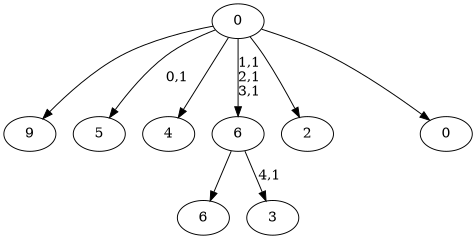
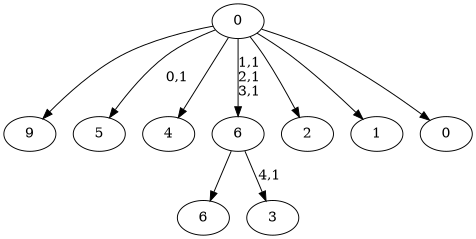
  digraph {
    n1 [label=9]
    n2 [label=6]
    n3 [label=5]
    n4 [label=4]
    n5 [label=3]
    6
    n7 [label=2]
+   n8 [label=1]
    n9 [label=0]
    0
    6 -> n2
    6 -> n5 [label="4,1"]
    0 -> n1
    0 -> n3 [label="0,1"]
    0 -> n4
    0 -> 6 [label="1,1\n2,1\n3,1"]
    0 -> n7
+   0 -> n8
    0 -> n9
  }
